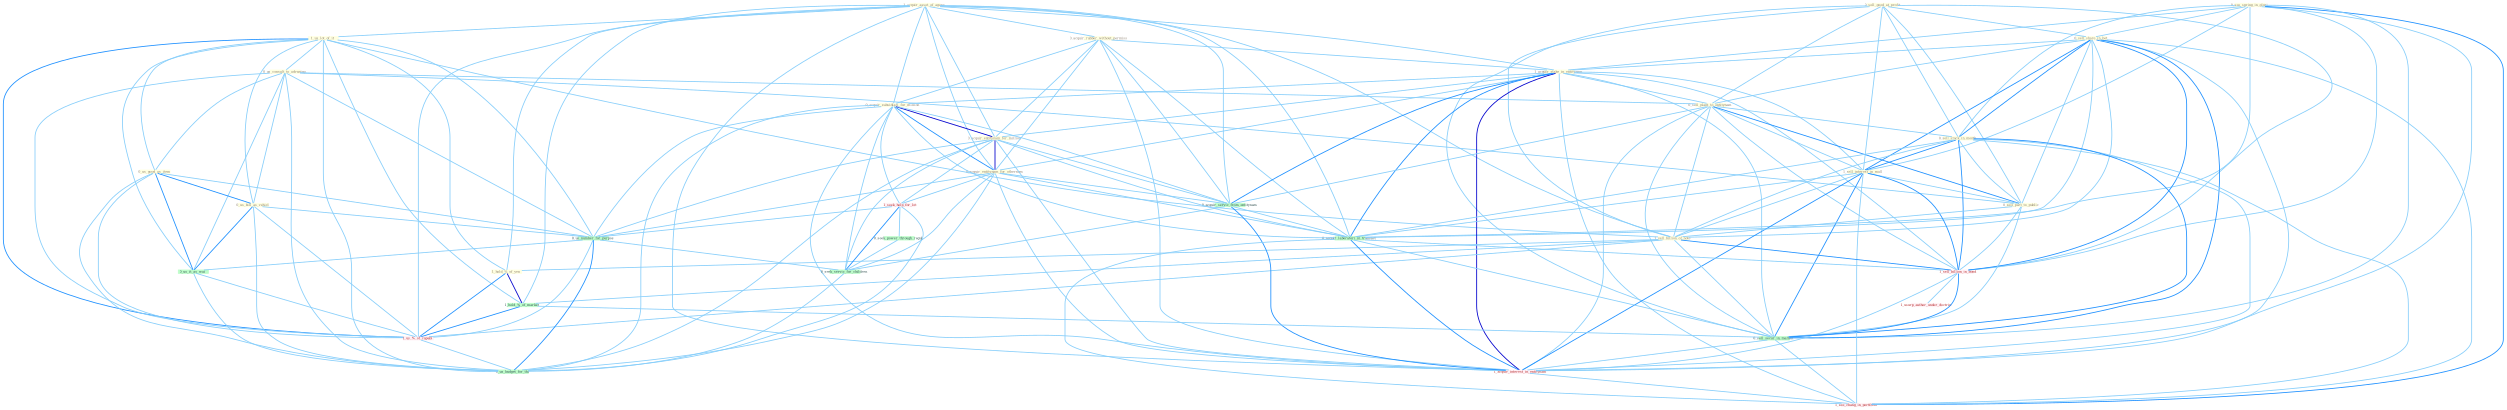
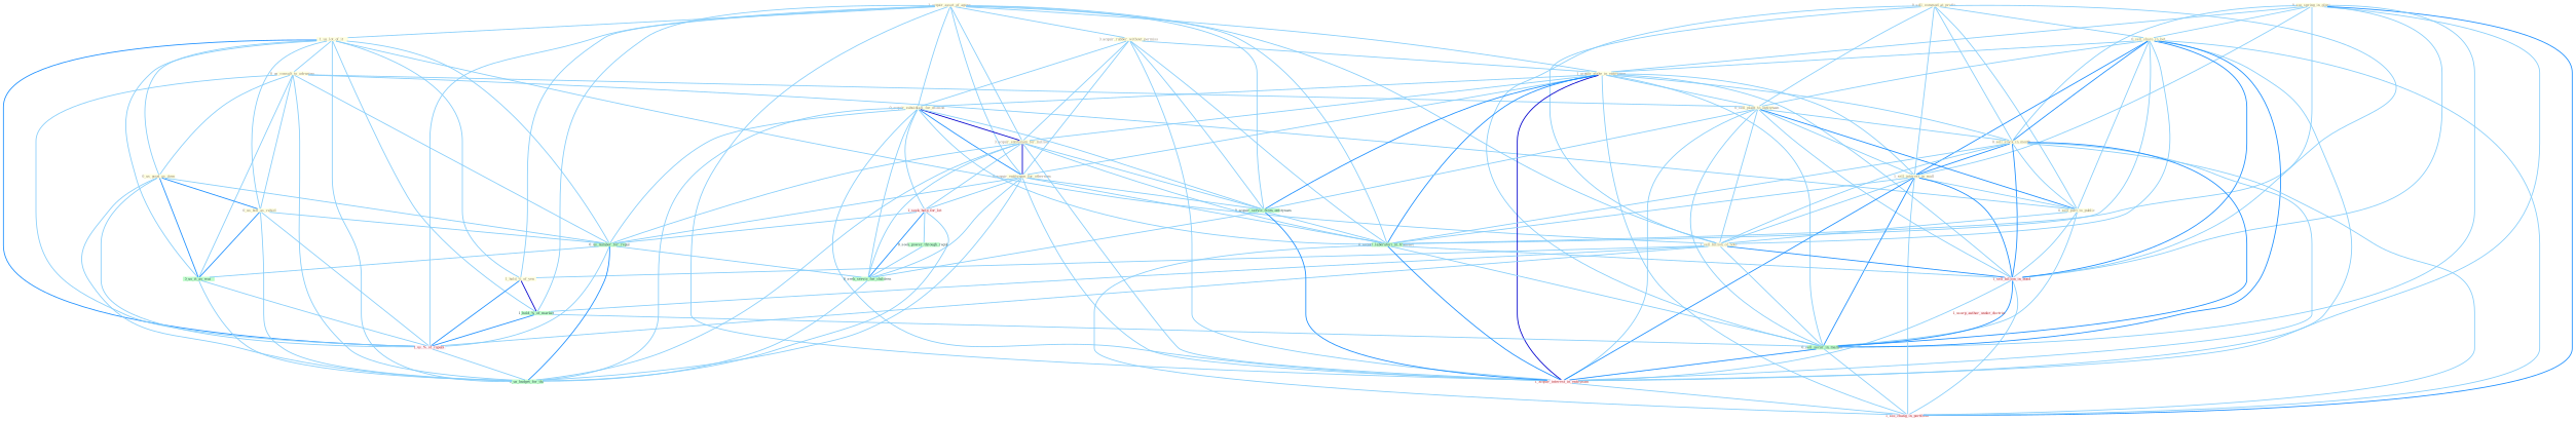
  graph {
    node [color="#ffffe0" fixedsize=true fontcolor="#8b7d6b" fontsize=4 shape=polygon style=filled]
    edge [color="#87cefa" w=1]
    "1_acquir_asset_of_agenc " [height=.06 width=.5]
-   "0_sell_commod_at_profit " [height=.06 width=.5 label="0_sell_good_at_profit"]
+   "0_sell_commod_at_profit " [height=.06 width=.5]
    "1_us_lot_of_it " [height=.06 width=.5]
    "0_see_spring_in_glori " [height=.06 width=.5]
    "0_us_consult_to_advantag " [height=.06 width=.5]
    "0_sell_share_in_bet " [height=.06 width=.5]
    "0_acquir_rubber_without_permiss " [height=.06 width=.5]
    "1_acquir_stake_in_entitynam " [height=.06 width=.5]
    "0_sell_plant_to_entitynam " [height=.06 width=.5]
    "0_sell_stock_in_month " [height=.06 width=.5]
    "0_acquir_subsidiari_for_million " [height=.06 width=.5]
    "1_sell_interest_in_mall " [height=.06 width=.5]
    "0_us_good_as_item " [height=.06 width=.5]
    "0_sell_part_to_public " [height=.06 width=.5]
    "0_acquir_entitynam_for_million " [height=.06 width=.5]
    "0_acquir_entitynam_for_othernum " [height=.06 width=.5]
    "1_sell_billion_of_note " [height=.06 width=.5]
    "0_us_bill_as_vehicl " [height=.06 width=.5]
    "1_hold_%_of_yen " [height=.06 width=.5]
    n20 [color="#fff0f5" fontcolor="#b22222" height=.06 label="1_seek_help_for_lot" width=.5]
    "1_sell_billion_in_bond " [color="#fff0f5" fontcolor="#b22222" height=.06 width=.5]
    "1_usurp_author_under_doctrin " [color="#fff0f5" fontcolor="#b22222" height=.06 width=.5]
    "1_us_%_of_capabl " [color="#fff0f5" fontcolor="#b22222" height=.06 width=.5]
    "1_acquir_interest_in_entitynam " [color="#fff0f5" fontcolor="#b22222" height=.06 width=.5]
    "1_see_chang_in_portfolio " [color="#fff0f5" fontcolor="#b22222" height=.06 width=.5]
    "0_acquir_servic_from_entitynam " [color="#BDFCC9" fontcolor="#2f4f4f" height=.06 width=.5]
    "1_hold_%_of_market " [color="#BDFCC9" fontcolor="#2f4f4f" height=.06 width=.5]
    "0_acquir_laboratori_in_transact " [color="#BDFCC9" fontcolor="#2f4f4f" height=.06 width=.5]
    "0_sell_secur_in_market " [color="#BDFCC9" fontcolor="#2f4f4f" height=.06 width=.5]
-   "0_us_number_for_purpos " [color="#BDFCC9" fontcolor="#2f4f4f" height=.06 width=.5]
+   "0_us_number_for_purpos " [color="#BDFCC9" fontcolor="#2f4f4f" height=.06 width=.5 label="0_us_number_for_regul"]
    "0_us_it_as_wai " [color="#BDFCC9" fontcolor="#2f4f4f" height=.06 width=.5]
    "0_us_budget_for_thi " [color="#BDFCC9" fontcolor="#2f4f4f" height=.06 width=.5]
    "0_seek_servic_for_children " [color="#BDFCC9" fontcolor="#2f4f4f" height=.06 width=.5]
    "0_seek_power_through_regul " [color="#BDFCC9" fontcolor="#2f4f4f" height=.06 width=.5]
    subgraph sub_1 {
      "1_acquir_asset_of_agenc "
      "0_sell_commod_at_profit "
      "1_us_lot_of_it "
      "0_see_spring_in_glori "
      "0_us_consult_to_advantag "
      "0_sell_share_in_bet "
      "0_acquir_rubber_without_permiss "
      "1_acquir_stake_in_entitynam "
      "0_sell_plant_to_entitynam "
      "0_sell_stock_in_month "
      "0_acquir_subsidiari_for_million "
      "1_sell_interest_in_mall "
      "0_us_good_as_item "
      "0_sell_part_to_public "
      "0_acquir_entitynam_for_million "
      "0_acquir_entitynam_for_othernum "
      "1_sell_billion_of_note "
      "0_us_bill_as_vehicl "
      "1_hold_%_of_yen "
    }
    subgraph sub_2 {
      n20
      "1_sell_billion_in_bond "
      "1_usurp_author_under_doctrin "
      "1_us_%_of_capabl "
      "1_acquir_interest_in_entitynam "
      "1_see_chang_in_portfolio "
    }
    "1_acquir_asset_of_agenc " -- "1_us_lot_of_it "
    "1_acquir_asset_of_agenc " -- "0_acquir_rubber_without_permiss "
    "1_acquir_asset_of_agenc " -- "1_acquir_stake_in_entitynam "
    "1_acquir_asset_of_agenc " -- "0_acquir_subsidiari_for_million "
    "1_acquir_asset_of_agenc " -- "0_acquir_entitynam_for_million "
    "1_acquir_asset_of_agenc " -- "0_acquir_entitynam_for_othernum "
    "1_acquir_asset_of_agenc " -- "1_sell_billion_of_note "
    "1_acquir_asset_of_agenc " -- "1_hold_%_of_yen "
    "1_acquir_asset_of_agenc " -- "1_us_%_of_capabl "
    "1_acquir_asset_of_agenc " -- "1_acquir_interest_in_entitynam "
    "1_acquir_asset_of_agenc " -- "0_acquir_servic_from_entitynam "
    "1_acquir_asset_of_agenc " -- "1_hold_%_of_market "
    "1_acquir_asset_of_agenc " -- "0_acquir_laboratori_in_transact "
    "0_sell_commod_at_profit " -- "0_sell_share_in_bet "
    "0_sell_commod_at_profit " -- "0_sell_plant_to_entitynam "
    "0_sell_commod_at_profit " -- "0_sell_stock_in_month "
    "0_sell_commod_at_profit " -- "1_sell_interest_in_mall "
    "0_sell_commod_at_profit " -- "0_sell_part_to_public "
    "0_sell_commod_at_profit " -- "1_sell_billion_of_note "
    "0_sell_commod_at_profit " -- "1_sell_billion_in_bond "
    "0_sell_commod_at_profit " -- "0_sell_secur_in_market "
    "1_us_lot_of_it " -- "0_us_consult_to_advantag "
    "1_us_lot_of_it " -- "0_us_good_as_item "
    "1_us_lot_of_it " -- "1_sell_billion_of_note "
    "1_us_lot_of_it " -- "0_us_bill_as_vehicl "
    "1_us_lot_of_it " -- "1_hold_%_of_yen "
    "1_us_lot_of_it " -- "1_us_%_of_capabl " [color="#1e90ff" w=2]
    "1_us_lot_of_it " -- "1_hold_%_of_market "
    "1_us_lot_of_it " -- "0_us_number_for_purpos "
    "1_us_lot_of_it " -- "0_us_it_as_wai "
    "1_us_lot_of_it " -- "0_us_budget_for_thi "
    "0_see_spring_in_glori " -- "0_sell_share_in_bet "
    "0_see_spring_in_glori " -- "1_acquir_stake_in_entitynam "
    "0_see_spring_in_glori " -- "0_sell_stock_in_month "
    "0_see_spring_in_glori " -- "1_sell_interest_in_mall "
    "0_see_spring_in_glori " -- "1_sell_billion_in_bond "
    "0_see_spring_in_glori " -- "1_acquir_interest_in_entitynam "
    "0_see_spring_in_glori " -- "1_see_chang_in_portfolio " [color="#1e90ff" w=2]
    "0_see_spring_in_glori " -- "0_acquir_laboratori_in_transact "
    "0_see_spring_in_glori " -- "0_sell_secur_in_market "
    "0_us_consult_to_advantag " -- "0_sell_plant_to_entitynam "
    "0_us_consult_to_advantag " -- "0_us_good_as_item "
    "0_us_consult_to_advantag " -- "0_sell_part_to_public "
    "0_us_consult_to_advantag " -- "0_us_bill_as_vehicl "
    "0_us_consult_to_advantag " -- "1_us_%_of_capabl "
    "0_us_consult_to_advantag " -- "0_us_number_for_purpos "
    "0_us_consult_to_advantag " -- "0_us_it_as_wai "
    "0_us_consult_to_advantag " -- "0_us_budget_for_thi "
    "0_sell_share_in_bet " -- "1_acquir_stake_in_entitynam "
    "0_sell_share_in_bet " -- "0_sell_plant_to_entitynam "
    "0_sell_share_in_bet " -- "0_sell_stock_in_month " [color="#1e90ff" w=2]
    "0_sell_share_in_bet " -- "1_sell_interest_in_mall " [color="#1e90ff" w=2]
    "0_sell_share_in_bet " -- "0_sell_part_to_public "
    "0_sell_share_in_bet " -- "1_sell_billion_of_note "
    "0_sell_share_in_bet " -- "1_sell_billion_in_bond " [color="#1e90ff" w=2]
    "0_sell_share_in_bet " -- "1_acquir_interest_in_entitynam "
    "0_sell_share_in_bet " -- "1_see_chang_in_portfolio "
    "0_sell_share_in_bet " -- "0_acquir_laboratori_in_transact "
    "0_sell_share_in_bet " -- "0_sell_secur_in_market " [color="#1e90ff" w=2]
    "0_acquir_rubber_without_permiss " -- "1_acquir_stake_in_entitynam "
    "0_acquir_rubber_without_permiss " -- "0_acquir_subsidiari_for_million "
    "0_acquir_rubber_without_permiss " -- "0_acquir_entitynam_for_million "
    "0_acquir_rubber_without_permiss " -- "0_acquir_entitynam_for_othernum "
    "0_acquir_rubber_without_permiss " -- "1_acquir_interest_in_entitynam "
    "0_acquir_rubber_without_permiss " -- "0_acquir_servic_from_entitynam "
    "0_acquir_rubber_without_permiss " -- "0_acquir_laboratori_in_transact "
    "1_acquir_stake_in_entitynam " -- "0_sell_plant_to_entitynam "
+   "1_acquir_stake_in_entitynam " -- "0_sell_stock_in_month "
    "1_acquir_stake_in_entitynam " -- "0_acquir_subsidiari_for_million "
    "1_acquir_stake_in_entitynam " -- "1_sell_interest_in_mall "
    "1_acquir_stake_in_entitynam " -- "0_acquir_entitynam_for_million "
    "1_acquir_stake_in_entitynam " -- "0_acquir_entitynam_for_othernum "
    "1_acquir_stake_in_entitynam " -- "1_sell_billion_in_bond "
    "1_acquir_stake_in_entitynam " -- "1_acquir_interest_in_entitynam " [color="#0000cd" w=3]
    "1_acquir_stake_in_entitynam " -- "1_see_chang_in_portfolio "
    "1_acquir_stake_in_entitynam " -- "0_acquir_servic_from_entitynam " [color="#1e90ff" w=2]
    "1_acquir_stake_in_entitynam " -- "0_acquir_laboratori_in_transact " [color="#1e90ff" w=2]
    "1_acquir_stake_in_entitynam " -- "0_sell_secur_in_market "
    "0_sell_plant_to_entitynam " -- "0_sell_stock_in_month "
    "0_sell_plant_to_entitynam " -- "1_sell_interest_in_mall "
    "0_sell_plant_to_entitynam " -- "0_sell_part_to_public " [color="#1e90ff" w=2]
    "0_sell_plant_to_entitynam " -- "1_sell_billion_of_note "
    "0_sell_plant_to_entitynam " -- "1_sell_billion_in_bond "
    "0_sell_plant_to_entitynam " -- "1_acquir_interest_in_entitynam "
    "0_sell_plant_to_entitynam " -- "0_acquir_servic_from_entitynam "
    "0_sell_plant_to_entitynam " -- "0_sell_secur_in_market "
    "0_sell_stock_in_month " -- "1_sell_interest_in_mall " [color="#1e90ff" w=2]
    "0_sell_stock_in_month " -- "0_sell_part_to_public "
    "0_sell_stock_in_month " -- "1_sell_billion_of_note "
    "0_sell_stock_in_month " -- "1_sell_billion_in_bond " [color="#1e90ff" w=2]
    "0_sell_stock_in_month " -- "1_acquir_interest_in_entitynam "
    "0_sell_stock_in_month " -- "1_see_chang_in_portfolio "
    "0_sell_stock_in_month " -- "0_acquir_laboratori_in_transact "
    "0_sell_stock_in_month " -- "0_sell_secur_in_market " [color="#1e90ff" w=2]
    "0_acquir_subsidiari_for_million " -- "0_acquir_entitynam_for_million " [color="#0000cd" w=3]
    "0_acquir_subsidiari_for_million " -- "0_acquir_entitynam_for_othernum " [color="#1e90ff" w=2]
    "0_acquir_subsidiari_for_million " -- n20
    "0_acquir_subsidiari_for_million " -- "1_acquir_interest_in_entitynam "
    "0_acquir_subsidiari_for_million " -- "0_acquir_servic_from_entitynam "
    "0_acquir_subsidiari_for_million " -- "0_acquir_laboratori_in_transact "
    "0_acquir_subsidiari_for_million " -- "0_us_number_for_purpos "
    "0_acquir_subsidiari_for_million " -- "0_us_budget_for_thi "
    "0_acquir_subsidiari_for_million " -- "0_seek_servic_for_children "
    "1_sell_interest_in_mall " -- "0_sell_part_to_public "
    "1_sell_interest_in_mall " -- "1_sell_billion_of_note "
    "1_sell_interest_in_mall " -- "1_sell_billion_in_bond " [color="#1e90ff" w=2]
    "1_sell_interest_in_mall " -- "1_acquir_interest_in_entitynam " [color="#1e90ff" w=2]
    "1_sell_interest_in_mall " -- "1_see_chang_in_portfolio "
    "1_sell_interest_in_mall " -- "0_acquir_laboratori_in_transact "
    "1_sell_interest_in_mall " -- "0_sell_secur_in_market " [color="#1e90ff" w=2]
    "0_us_good_as_item " -- "0_us_bill_as_vehicl " [color="#1e90ff" w=2]
    "0_us_good_as_item " -- "1_us_%_of_capabl "
    "0_us_good_as_item " -- "0_us_number_for_purpos "
    "0_us_good_as_item " -- "0_us_it_as_wai " [color="#1e90ff" w=2]
    "0_us_good_as_item " -- "0_us_budget_for_thi "
    "0_sell_part_to_public " -- "1_sell_billion_of_note "
    "0_sell_part_to_public " -- "1_sell_billion_in_bond "
    "0_sell_part_to_public " -- "0_sell_secur_in_market "
    "0_acquir_entitynam_for_million " -- "0_acquir_entitynam_for_othernum " [color="#0000cd" w=3]
    "0_acquir_entitynam_for_million " -- n20
    "0_acquir_entitynam_for_million " -- "1_acquir_interest_in_entitynam "
    "0_acquir_entitynam_for_million " -- "0_acquir_servic_from_entitynam "
    "0_acquir_entitynam_for_million " -- "0_acquir_laboratori_in_transact "
    "0_acquir_entitynam_for_million " -- "0_us_number_for_purpos "
    "0_acquir_entitynam_for_million " -- "0_us_budget_for_thi "
    "0_acquir_entitynam_for_million " -- "0_seek_servic_for_children "
    "0_acquir_entitynam_for_othernum " -- n20
    "0_acquir_entitynam_for_othernum " -- "1_acquir_interest_in_entitynam "
    "0_acquir_entitynam_for_othernum " -- "0_acquir_servic_from_entitynam "
    "0_acquir_entitynam_for_othernum " -- "0_acquir_laboratori_in_transact "
    "0_acquir_entitynam_for_othernum " -- "0_us_number_for_purpos "
    "0_acquir_entitynam_for_othernum " -- "0_us_budget_for_thi "
    "0_acquir_entitynam_for_othernum " -- "0_seek_servic_for_children "
    "1_sell_billion_of_note " -- "1_hold_%_of_yen "
    "1_sell_billion_of_note " -- "1_sell_billion_in_bond " [color="#1e90ff" w=2]
    "1_sell_billion_of_note " -- "1_us_%_of_capabl "
    "1_sell_billion_of_note " -- "1_hold_%_of_market "
    "1_sell_billion_of_note " -- "0_sell_secur_in_market "
    "0_us_bill_as_vehicl " -- "1_us_%_of_capabl "
    "0_us_bill_as_vehicl " -- "0_us_number_for_purpos "
    "0_us_bill_as_vehicl " -- "0_us_it_as_wai " [color="#1e90ff" w=2]
    "0_us_bill_as_vehicl " -- "0_us_budget_for_thi "
    "1_hold_%_of_yen " -- "1_us_%_of_capabl " [color="#1e90ff" w=2]
    "1_hold_%_of_yen " -- "1_hold_%_of_market " [color="#0000cd" w=3]
    n20 -- "0_us_number_for_purpos "
    n20 -- "0_us_budget_for_thi "
    n20 -- "0_seek_servic_for_children " [color="#1e90ff" w=2]
    n20 -- "0_seek_power_through_regul "
    "1_sell_billion_in_bond " -- "1_acquir_interest_in_entitynam "
-   "1_sell_billion_in_bond " -- "1_usurp_author_under_doctrin "
+   "1_sell_billion_in_bond " -- "1_see_chang_in_portfolio "
    "1_sell_billion_in_bond " -- "0_sell_secur_in_market " [color="#1e90ff" w=2]
    "1_us_%_of_capabl " -- "0_us_budget_for_thi "
    "1_acquir_interest_in_entitynam " -- "1_see_chang_in_portfolio "
    "0_acquir_servic_from_entitynam " -- "1_acquir_interest_in_entitynam " [color="#1e90ff" w=2]
    "0_acquir_servic_from_entitynam " -- "0_acquir_laboratori_in_transact "
    "0_acquir_servic_from_entitynam " -- "0_seek_servic_for_children "
    "1_hold_%_of_market " -- "1_us_%_of_capabl " [color="#1e90ff" w=2]
    "1_hold_%_of_market " -- "0_sell_secur_in_market "
    "0_acquir_laboratori_in_transact " -- "1_sell_billion_in_bond "
    "0_acquir_laboratori_in_transact " -- "1_acquir_interest_in_entitynam " [color="#1e90ff" w=2]
    "0_acquir_laboratori_in_transact " -- "1_see_chang_in_portfolio "
    "0_acquir_laboratori_in_transact " -- "0_sell_secur_in_market "
-   "0_sell_secur_in_market " -- "1_acquir_interest_in_entitynam "
+   "0_sell_secur_in_market " -- "1_acquir_interest_in_entitynam " [color="#1e90ff"]
    "0_sell_secur_in_market " -- "1_see_chang_in_portfolio "
    "0_us_number_for_purpos " -- "1_us_%_of_capabl "
    "0_us_number_for_purpos " -- "0_us_it_as_wai "
    "0_us_number_for_purpos " -- "0_us_budget_for_thi " [color="#1e90ff" w=2]
    "0_us_number_for_purpos " -- "0_seek_servic_for_children "
    "0_us_it_as_wai " -- "1_us_%_of_capabl "
    "0_us_it_as_wai " -- "0_us_budget_for_thi "
    "0_seek_servic_for_children " -- "0_us_budget_for_thi "
    "0_seek_power_through_regul " -- "0_seek_servic_for_children "
  }
